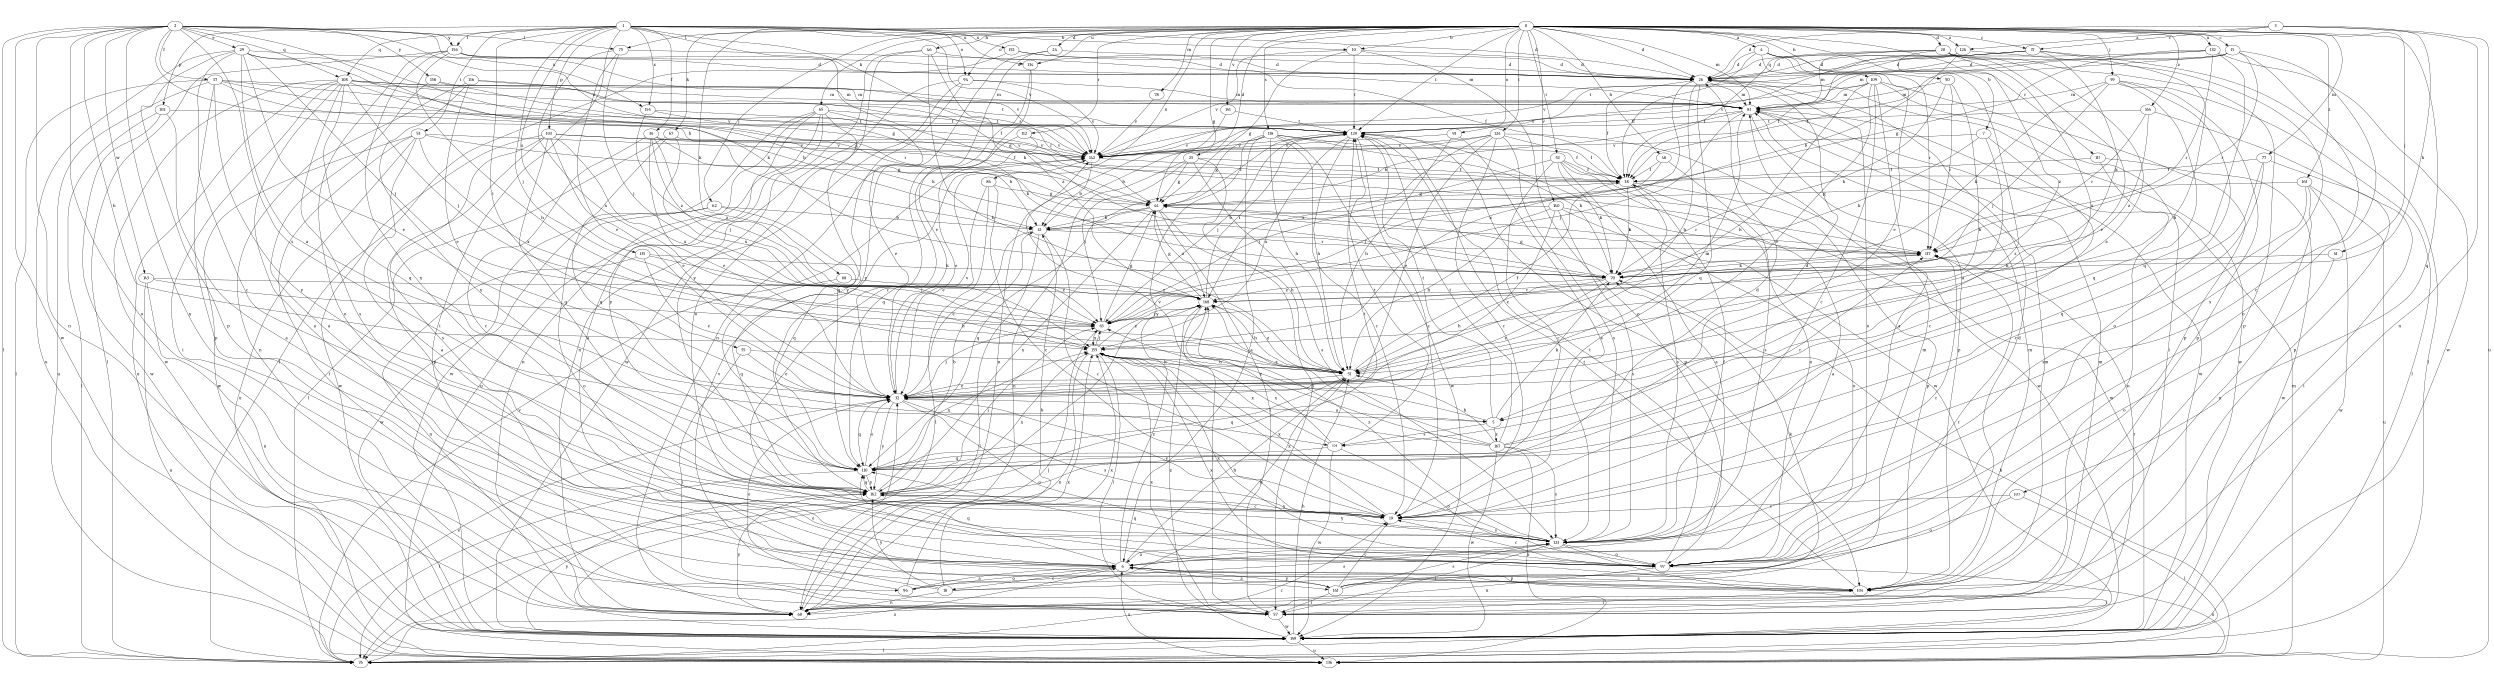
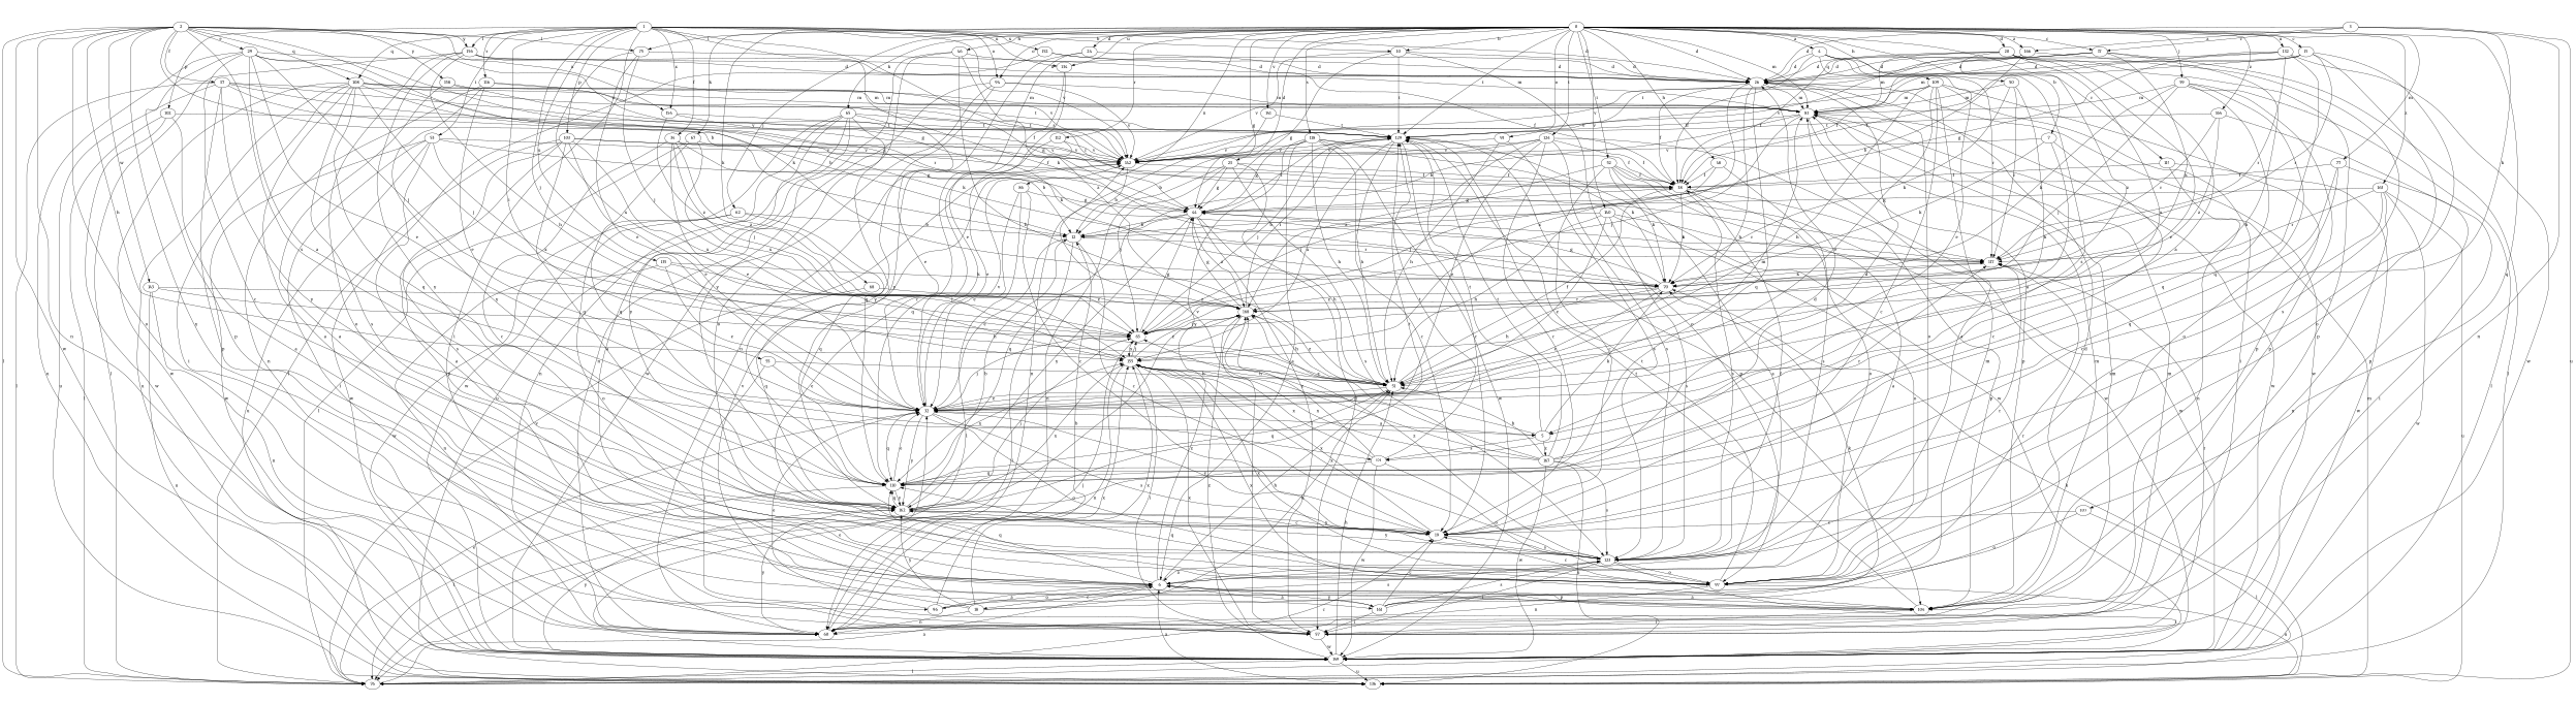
  strict digraph {
    fontname=Merriweather
    node [fontname=Merriweather]
    edge [fontname=Merriweather]
    0
    4
    7
    10
    15
    17
    20
    23
    24
    26
    44
    46
    48
    50
    52
    59
-   61
    62
    65
    67
    68
    75
    77
-   78
    83
    86
    93
    94
    107
    112
    115
    118
    124
    129
    132
    134
    140
    141
    163
    164
-   166 [label=126]
+   166
    117
    121
    32
    38
    109
    70
    142
    5
    19
    97
    51
    76
    168
    104
    155
    57
    63
    n59 [label=60]
    123
    162
    149
    110
    12
    6
    136
    1
    34
    53
    55
    102
    103
    108
    116
    135
    152
    154
    156
    2
    29
    37
    96
    143
    158
    161
    3
    167
    18
    0 -> 4 [label=a]
    0 -> 7 [label=b]
    0 -> 10 [label=b]
    0 -> 15 [label=c]
    0 -> 17 [label=c]
    0 -> 20 [label=d]
    0 -> 23 [label=d]
    0 -> 24 [label=d]
    0 -> 26 [label=d]
    0 -> 44 [label=g]
    0 -> 46 [label=h]
    0 -> 48 [label=h]
    0 -> 50 [label=h]
    0 -> 52 [label=i]
    0 -> 59 [label=j]
-   0 -> 61 [label=j]
    0 -> 62 [label=j]
    0 -> 65 [label=k]
    0 -> 67 [label=k]
    0 -> 68 [label=k]
    0 -> 75 [label=l]
    0 -> 77 [label=m]
-   0 -> 78 [label=m]
    0 -> 83 [label=m]
    0 -> 86 [label=n]
    0 -> 93 [label=o]
    0 -> 94 [label=o]
    0 -> 107 [label=q]
    0 -> 112 [label=r]
    0 -> 115 [label=r]
    0 -> 118 [label=s]
    0 -> 124 [label=t]
    0 -> 129 [label=t]
    0 -> 132 [label=u]
    0 -> 134 [label=u]
    0 -> 140 [label=v]
    0 -> 141 [label=v]
    0 -> 163 [label=z]
    0 -> 164 [label=z]
    0 -> 166 [label=z]
    4 -> 26 [label=d]
    4 -> 117 [label=r]
    4 -> 121 [label=s]
    4 -> 32 [label=e]
    4 -> 38 [label=f]
    4 -> 109 [label=q]
    7 -> 70 [label=k]
    7 -> 142 [label=v]
    7 -> 5 [label=a]
    7 -> 19 [label=c]
    10 -> 26 [label=d]
    10 -> 44 [label=g]
    10 -> 129 [label=t]
    10 -> 142 [label=v]
    10 -> 97 [label=o]
    15 -> 26 [label=d]
    15 -> 129 [label=t]
    15 -> 117 [label=r]
    15 -> 38 [label=f]
    15 -> 19 [label=c]
    15 -> 97 [label=o]
    17 -> 26 [label=d]
    17 -> 38 [label=f]
    17 -> 70 [label=k]
    17 -> 142 [label=v]
    17 -> 51 [label=h]
    17 -> 76 [label=l]
    20 -> 26 [label=d]
    20 -> 83 [label=m]
    20 -> 32 [label=e]
    20 -> 38 [label=f]
    20 -> 5 [label=a]
    20 -> 168 [label=z]
    20 -> 104 [label=p]
    20 -> 155 [label=x]
    23 -> 44 [label=g]
    23 -> 38 [label=f]
    23 -> 57 [label=i]
    23 -> 63 [label=j]
    23 -> n59 [label=n]
    23 -> 123 [label=s]
    24 -> 26 [label=d]
    24 -> n59 [label=n]
    24 -> 162 [label=y]
    26 -> 83 [label=m]
    26 -> 38 [label=f]
    26 -> 97 [label=o]
    26 -> 51 [label=h]
    26 -> 155 [label=x]
    26 -> 149 [label=w]
    26 -> 110 [label=q]
    44 -> 129 [label=t]
    44 -> 117 [label=r]
    44 -> 51 [label=h]
    44 -> 168 [label=z]
    44 -> 57 [label=i]
    44 -> 162 [label=y]
    44 -> 110 [label=q]
    44 -> 12 [label=b]
    46 -> 26 [label=d]
    46 -> 97 [label=o]
    46 -> 51 [label=h]
    46 -> 168 [label=z]
    46 -> 162 [label=y]
    48 -> 38 [label=f]
    48 -> 63 [label=j]
    48 -> 123 [label=s]
    50 -> 83 [label=m]
    50 -> 117 [label=r]
    50 -> 70 [label=k]
    50 -> 51 [label=h]
    52 -> 38 [label=f]
    52 -> 70 [label=k]
    52 -> 19 [label=c]
    52 -> 97 [label=o]
    52 -> 63 [label=j]
    52 -> 149 [label=w]
    52 -> 6 [label=a]
    59 -> 83 [label=m]
    59 -> 70 [label=k]
    59 -> 97 [label=o]
    59 -> 76 [label=l]
    59 -> 104 [label=p]
    59 -> 63 [label=j]
    59 -> 110 [label=q]
-   61 -> 70 [label=k]
-   61 -> 97 [label=o]
    62 -> 97 [label=o]
    62 -> 149 [label=w]
    62 -> 110 [label=q]
    62 -> 12 [label=b]
    65 -> 129 [label=t]
    65 -> 32 [label=e]
    65 -> n59 [label=n]
    65 -> 162 [label=y]
    65 -> 149 [label=w]
    65 -> 110 [label=q]
    65 -> 6 [label=a]
    65 -> 136 [label=u]
    67 -> 142 [label=v]
    67 -> 76 [label=l]
    67 -> 155 [label=x]
    67 -> 110 [label=q]
    68 -> 168 [label=z]
    68 -> 110 [label=q]
    75 -> 26 [label=d]
    75 -> 32 [label=e]
    75 -> 155 [label=x]
    75 -> 63 [label=j]
    77 -> 38 [label=f]
    77 -> 19 [label=c]
    77 -> 57 [label=i]
    77 -> 110 [label=q]
-   78 -> 142 [label=v]
    83 -> 129 [label=t]
    83 -> 104 [label=p]
    83 -> 63 [label=j]
    83 -> 149 [label=w]
    83 -> 12 [label=b]
    86 -> 44 [label=g]
    86 -> 32 [label=e]
    86 -> 19 [label=c]
    86 -> 76 [label=l]
    93 -> 142 [label=v]
    93 -> 51 [label=h]
    93 -> 123 [label=s]
    94 -> 83 [label=m]
    94 -> 142 [label=v]
    94 -> n59 [label=n]
    94 -> 162 [label=y]
    94 -> 149 [label=w]
    107 -> 19 [label=c]
    107 -> 97 [label=o]
    107 -> 76 [label=l]
    112 -> 32 [label=e]
    112 -> 142 [label=v]
    112 -> 110 [label=q]
    115 -> 38 [label=f]
    115 -> n59 [label=n]
    115 -> 149 [label=w]
    118 -> 44 [label=g]
    118 -> 38 [label=f]
    118 -> 70 [label=k]
    118 -> 142 [label=v]
    118 -> 19 [label=c]
    118 -> 51 [label=h]
    118 -> 162 [label=y]
    118 -> 149 [label=w]
    118 -> 6 [label=a]
    124 -> 32 [label=e]
    124 -> 38 [label=f]
    124 -> 142 [label=v]
    124 -> 19 [label=c]
    124 -> 168 [label=z]
    124 -> 123 [label=s]
    124 -> 149 [label=w]
    124 -> 12 [label=b]
    129 -> 142 [label=v]
    129 -> 19 [label=c]
    129 -> 51 [label=h]
    129 -> 104 [label=p]
    129 -> 155 [label=x]
    129 -> 63 [label=j]
    129 -> 149 [label=w]
    132 -> 26 [label=d]
    132 -> 44 [label=g]
    132 -> 83 [label=m]
    132 -> 117 [label=r]
    132 -> 149 [label=w]
    132 -> 110 [label=q]
    134 -> 32 [label=e]
    134 -> 19 [label=c]
    140 -> 117 [label=r]
    140 -> 32 [label=e]
    140 -> 97 [label=o]
    140 -> 51 [label=h]
    140 -> 123 [label=s]
    140 -> 12 [label=b]
    141 -> 129 [label=t]
    141 -> n59 [label=n]
    163 -> 44 [label=g]
+   163 -> 117 [label=r]
    163 -> n59 [label=n]
    163 -> 123 [label=s]
    163 -> 149 [label=w]
    163 -> 136 [label=u]
    164 -> 129 [label=t]
    164 -> 117 [label=r]
    164 -> 168 [label=z]
    164 -> 104 [label=p]
    166 -> 26 [label=d]
    166 -> 142 [label=v]
    166 -> 123 [label=s]
    166 -> 12 [label=b]
    117 -> 70 [label=k]
    121 -> 129 [label=t]
    121 -> 97 [label=o]
    121 -> 168 [label=z]
    121 -> 155 [label=x]
    121 -> 149 [label=w]
    121 -> 110 [label=q]
    32 -> 83 [label=m]
    32 -> 142 [label=v]
    32 -> 5 [label=a]
    32 -> 97 [label=o]
    32 -> 63 [label=j]
    32 -> 123 [label=s]
    32 -> 162 [label=y]
    32 -> 110 [label=q]
    38 -> 44 [label=g]
    38 -> 70 [label=k]
    38 -> 104 [label=p]
    38 -> 123 [label=s]
    38 -> 6 [label=a]
    109 -> 83 [label=m]
    109 -> 32 [label=e]
    109 -> 142 [label=v]
    109 -> 19 [label=c]
    109 -> 51 [label=h]
    109 -> 104 [label=p]
    109 -> 57 [label=i]
    109 -> 6 [label=a]
    70 -> 44 [label=g]
    70 -> 32 [label=e]
    70 -> 51 [label=h]
    70 -> 168 [label=z]
    142 -> 38 [label=f]
    142 -> 12 [label=b]
    5 -> 129 [label=t]
    5 -> 121 [label=s]
    5 -> 70 [label=k]
    5 -> 168 [label=z]
    5 -> 167 [label=z]
    19 -> 32 [label=e]
    19 -> 155 [label=x]
    19 -> 123 [label=s]
    19 -> 162 [label=y]
    97 -> 129 [label=t]
    97 -> 19 [label=c]
    97 -> 155 [label=x]
    97 -> n59 [label=n]
    97 -> 110 [label=q]
    97 -> 136 [label=u]
    51 -> 32 [label=e]
    51 -> 38 [label=f]
    51 -> 168 [label=z]
    51 -> 110 [label=q]
    76 -> 32 [label=e]
    76 -> 142 [label=v]
    76 -> 19 [label=c]
    76 -> 6 [label=a]
    168 -> 44 [label=g]
    168 -> 129 [label=t]
    168 -> 51 [label=h]
    168 -> 57 [label=i]
    168 -> 63 [label=j]
    104 -> 83 [label=m]
    104 -> 129 [label=t]
    104 -> 155 [label=x]
    104 -> 57 [label=i]
    104 -> 6 [label=a]
    155 -> 51 [label=h]
    155 -> 168 [label=z]
    155 -> 57 [label=i]
    155 -> 63 [label=j]
    155 -> n59 [label=n]
    57 -> 83 [label=m]
    57 -> 117 [label=r]
    57 -> 155 [label=x]
    57 -> 149 [label=w]
    63 -> 44 [label=g]
    63 -> 117 [label=r]
    63 -> 155 [label=x]
    n59 -> 83 [label=m]
    n59 -> 155 [label=x]
    n59 -> 63 [label=j]
    n59 -> 162 [label=y]
    123 -> 117 [label=r]
    123 -> 38 [label=f]
    123 -> 97 [label=o]
    123 -> 76 [label=l]
    123 -> 168 [label=z]
    123 -> 155 [label=x]
    123 -> 57 [label=i]
    123 -> 162 [label=y]
    123 -> 6 [label=a]
    162 -> 26 [label=d]
    162 -> 129 [label=t]
    162 -> 19 [label=c]
    162 -> 155 [label=x]
    162 -> 63 [label=j]
    162 -> 110 [label=q]
    162 -> 12 [label=b]
    149 -> 32 [label=e]
    149 -> 51 [label=h]
    149 -> 76 [label=l]
    149 -> 168 [label=z]
    149 -> 162 [label=y]
    149 -> 136 [label=u]
    110 -> 32 [label=e]
    110 -> 76 [label=l]
    110 -> 155 [label=x]
    110 -> 162 [label=y]
    12 -> 117 [label=r]
    12 -> 32 [label=e]
    12 -> 19 [label=c]
    12 -> 76 [label=l]
    6 -> 51 [label=h]
    6 -> 168 [label=z]
    6 -> 104 [label=p]
    6 -> 110 [label=q]
    6 -> 96 [label=o]
    6 -> 161 [label=y]
    6 -> 18 [label=c]
    136 -> 83 [label=m]
    136 -> 70 [label=k]
    136 -> 6 [label=a]
    1 -> 10 [label=b]
    1 -> 26 [label=d]
    1 -> 94 [label=o]
    1 -> 134 [label=u]
    1 -> 117 [label=r]
    1 -> 70 [label=k]
    1 -> 142 [label=v]
    1 -> 57 [label=i]
    1 -> 63 [label=j]
    1 -> 34 [label=f]
    1 -> 53 [label=i]
    1 -> 55 [label=i]
    1 -> 102 [label=p]
    1 -> 103 [label=p]
    1 -> 108 [label=q]
+   1 -> 116 [label=r]
    1 -> 135 [label=u]
    1 -> 152 [label=x]
    1 -> 154 [label=x]
    1 -> 156 [label=l]
    34 -> 32 [label=e]
    34 -> 142 [label=v]
    34 -> 19 [label=c]
    34 -> 168 [label=z]
    34 -> 63 [label=j]
    34 -> 12 [label=b]
    53 -> 44 [label=g]
    53 -> 142 [label=v]
    53 -> 155 [label=x]
    53 -> 57 [label=i]
    53 -> 149 [label=w]
    53 -> 6 [label=a]
    53 -> 136 [label=u]
    55 -> 32 [label=e]
    55 -> 51 [label=h]
    55 -> 57 [label=i]
    102 -> 129 [label=t]
    102 -> 76 [label=l]
    102 -> 149 [label=w]
    102 -> 6 [label=a]
    103 -> 32 [label=e]
    103 -> 38 [label=f]
    103 -> 142 [label=v]
    103 -> 104 [label=p]
    103 -> 155 [label=x]
    103 -> 123 [label=s]
    103 -> 149 [label=w]
    103 -> 110 [label=q]
    108 -> 83 [label=m]
    108 -> 129 [label=t]
    108 -> 70 [label=k]
    108 -> 142 [label=s]
    108 -> 57 [label=i]
    108 -> 63 [label=j]
    108 -> 123 [label=s]
    108 -> 149 [label=w]
    108 -> 110 [label=q]
    108 -> 6 [label=a]
    108 -> 136 [label=u]
    116 -> 44 [label=g]
    116 -> 83 [label=m]
    116 -> 32 [label=e]
    116 -> n59 [label=n]
    116 -> 162 [label=y]
    135 -> 32 [label=e]
    135 -> 70 [label=k]
    135 -> 63 [label=j]
    135 -> n59 [label=n]
    152 -> 26 [label=d]
    152 -> 38 [label=f]
    152 -> 76 [label=l]
    154 -> 129 [label=t]
    154 -> 70 [label=k]
    154 -> 168 [label=z]
    156 -> 26 [label=d]
    156 -> 83 [label=m]
    156 -> 142 [label=v]
    156 -> 97 [label=o]
    156 -> 51 [label=h]
    156 -> 76 [label=l]
    156 -> 162 [label=y]
    2 -> 75 [label=l]
    2 -> 121 [label=s]
    2 -> 70 [label=k]
    2 -> 142 [label=v]
    2 -> 51 [label=h]
    2 -> 76 [label=l]
    2 -> n59 [label=n]
    2 -> 149 [label=w]
    2 -> 12 [label=b]
    2 -> 108 [label=q]
    2 -> 154 [label=x]
    2 -> 156 [label=y]
    2 -> 29 [label=e]
    2 -> 37 [label=f]
    2 -> 96 [label=o]
    2 -> 143 [label=w]
    2 -> 158 [label=y]
    2 -> 161 [label=y]
    29 -> 26 [label=d]
    29 -> 44 [label=g]
    29 -> 117 [label=r]
    29 -> 32 [label=e]
    29 -> 5 [label=a]
    29 -> 19 [label=c]
    29 -> 104 [label=p]
    29 -> 63 [label=j]
    29 -> 136 [label=u]
    37 -> 44 [label=g]
    37 -> 83 [label=m]
    37 -> 142 [label=v]
    37 -> 76 [label=l]
    37 -> 104 [label=p]
    37 -> 162 [label=y]
    37 -> 12 [label=b]
    37 -> 136 [label=u]
    96 -> 32 [label=e]
    96 -> 123 [label=s]
    96 -> 12 [label=b]
    96 -> 6 [label=a]
    143 -> 51 [label=h]
    143 -> 168 [label=z]
    143 -> n59 [label=n]
    143 -> 136 [label=u]
    158 -> 83 [label=m]
    158 -> 38 [label=f]
    158 -> 6 [label=a]
    161 -> 26 [label=d]
    161 -> 83 [label=m]
    161 -> 70 [label=k]
    161 -> 19 [label=c]
    161 -> 57 [label=i]
    161 -> 123 [label=s]
    161 -> 6 [label=a]
    3 -> 17 [label=c]
    3 -> 26 [label=d]
    3 -> 166 [label=z]
    3 -> 70 [label=k]
    3 -> n59 [label=n]
    3 -> 136 [label=u]
    167 -> 26 [label=d]
    167 -> 129 [label=t]
    167 -> 117 [label=r]
    167 -> 142 [label=v]
    167 -> 51 [label=h]
    167 -> 155 [label=x]
    167 -> 63 [label=j]
    167 -> 123 [label=s]
    167 -> 149 [label=w]
    167 -> 136 [label=u]
    18 -> 117 [label=r]
    18 -> 142 [label=v]
    18 -> 51 [label=h]
    18 -> 155 [label=x]
    18 -> n59 [label=n]
    18 -> 162 [label=y]
  }
